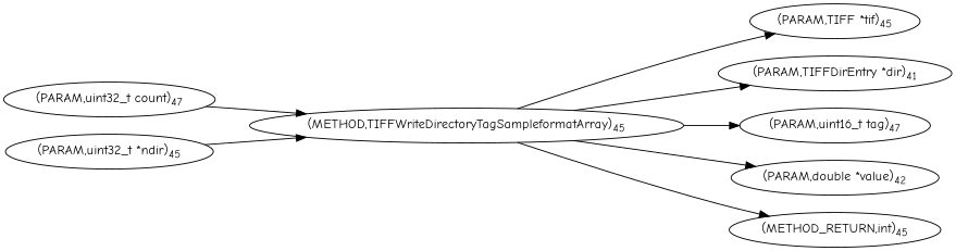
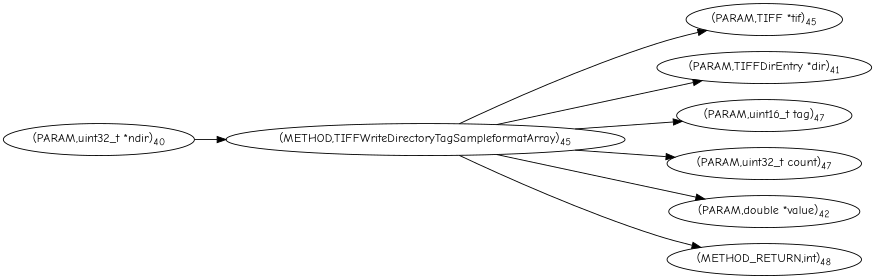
  digraph {
    fontname="Comic Neue"
    rankdir=LR
    node [fontname="Comic Neue"]
    edge [fontname="Comic Neue"]
    n1 [label=<(METHOD,TIFFWriteDirectoryTagSampleformatArray)<SUB>45</SUB>>]
    n2 [label=<(PARAM,TIFF *tif)<SUB>45</SUB>>]
    n3 [label=<(PARAM,TIFFDirEntry *dir)<SUB>41</SUB>>]
    n4 [label=<(PARAM,uint16_t tag)<SUB>47</SUB>>]
    n5 [label=<(PARAM,uint32_t count)<SUB>47</SUB>>]
    n6 [label=<(PARAM,double *value)<SUB>42</SUB>>]
-   n7 [label=<(METHOD_RETURN,int)<SUB>45</SUB>>]
-   n8 [label=<(PARAM,uint32_t *ndir)<SUB>45</SUB>>]
+   n7 [label=<(METHOD_RETURN,int)<SUB>48</SUB>>]
+   n8 [label=<(PARAM,uint32_t *ndir)<SUB>40</SUB>>]
    n1 -> n2
    n1 -> n3
    n1 -> n4
-   n5 -> n1
+   n1 -> n5
    n1 -> n6
    n1 -> n7
    n8 -> n1
  }
